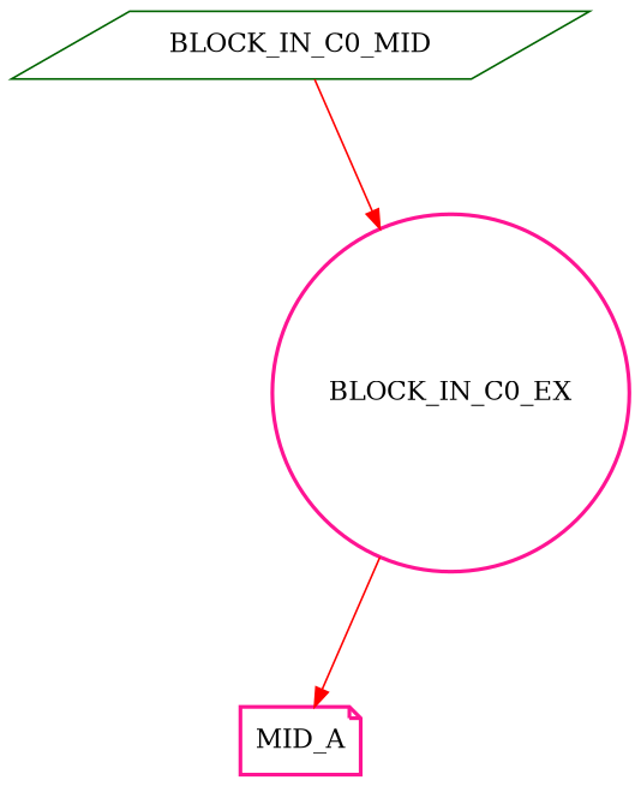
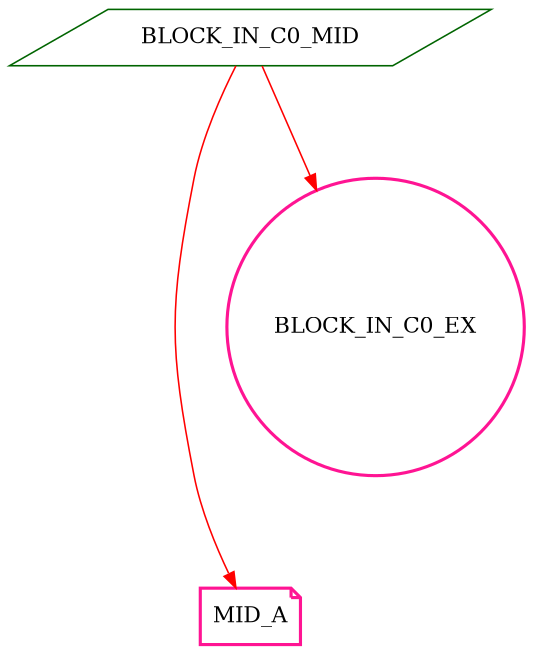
  digraph {
    mindist=1.0
    nodesep=0.6
    rankdir=TB
    ranksep=1.0
    root=Demo
    node [beamproc=undefined bpentry=false bpexit=false color=deeppink cpu=0 fillcolor=white patentry=false patexit=true pattern=IN_C0 penwidth=2 qhi=false qil=false qlo=true style=filled tperiod=1000 type=block]
    edge [color=red type=defdst]
    n1 [flags="0x0010a007" label=MID_A patentry=true pattern=A shape=note]
    BLOCK_IN_C0_EX [flags="0x00108007" shape=circle]
    BLOCK_IN_C0_MID [color=darkgreen flags="0x00000007" patexit=false qlo=false shape=parallelogram tperiod=1000000000 penwidth=""]
-   BLOCK_IN_C0_EX -> n1
+   BLOCK_IN_C0_MID -> n1
    BLOCK_IN_C0_MID -> BLOCK_IN_C0_EX
  }
